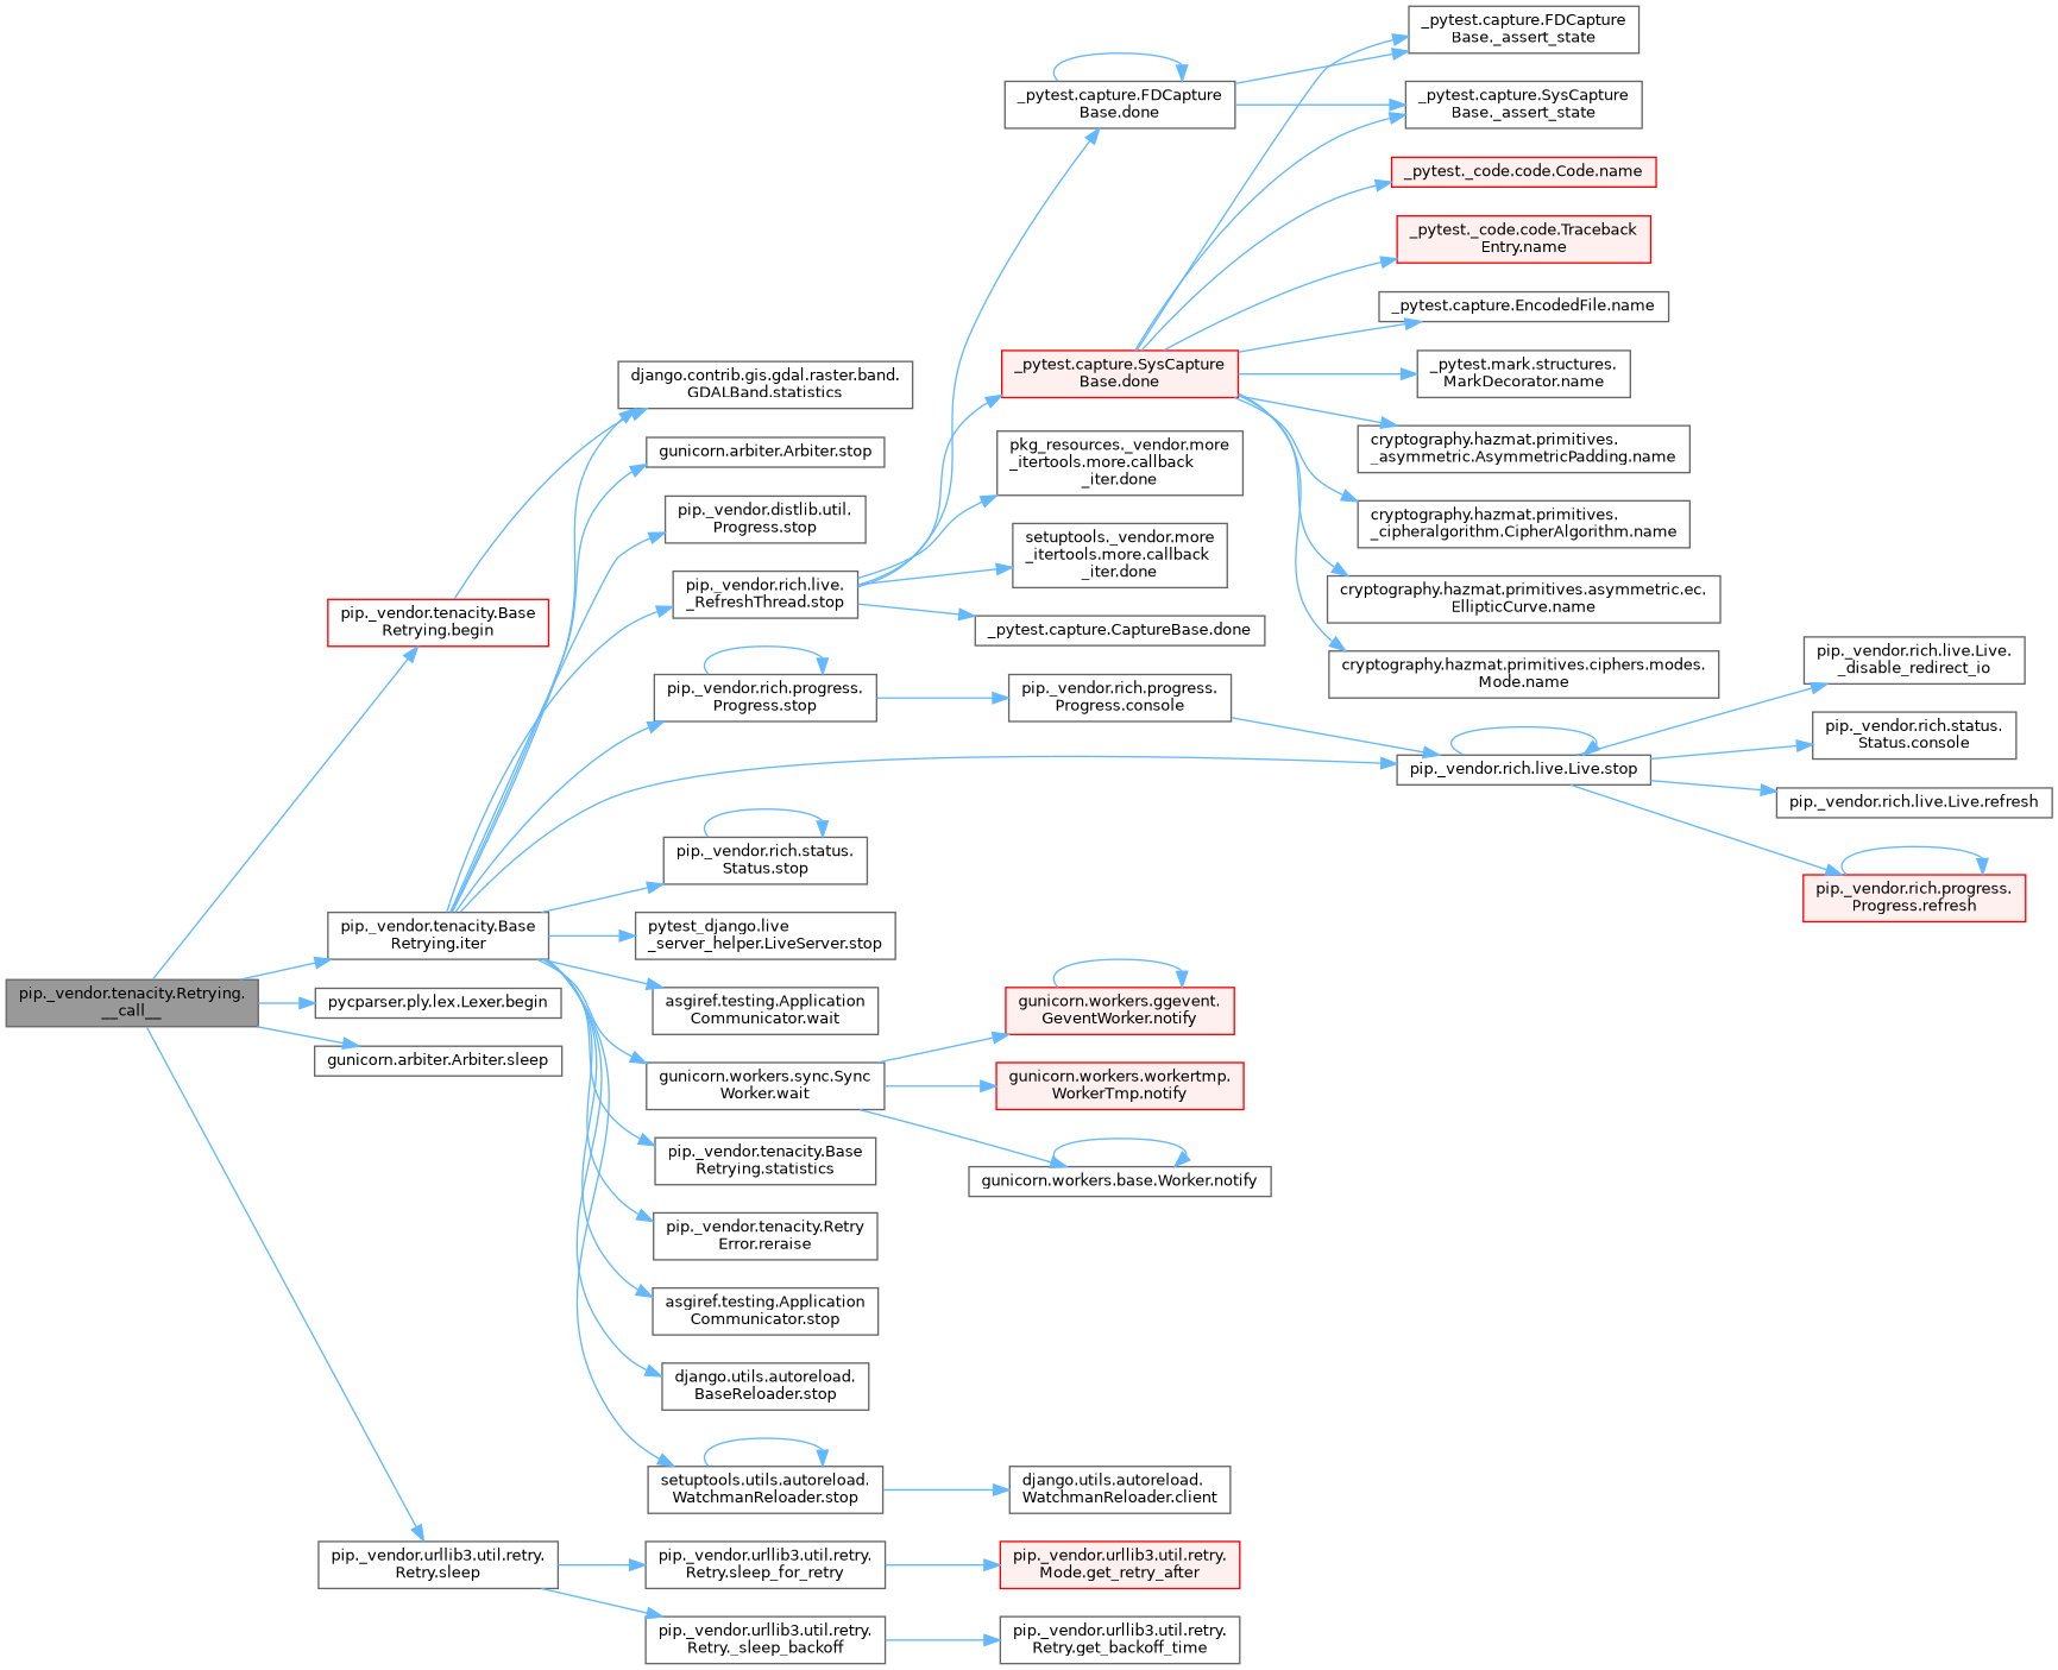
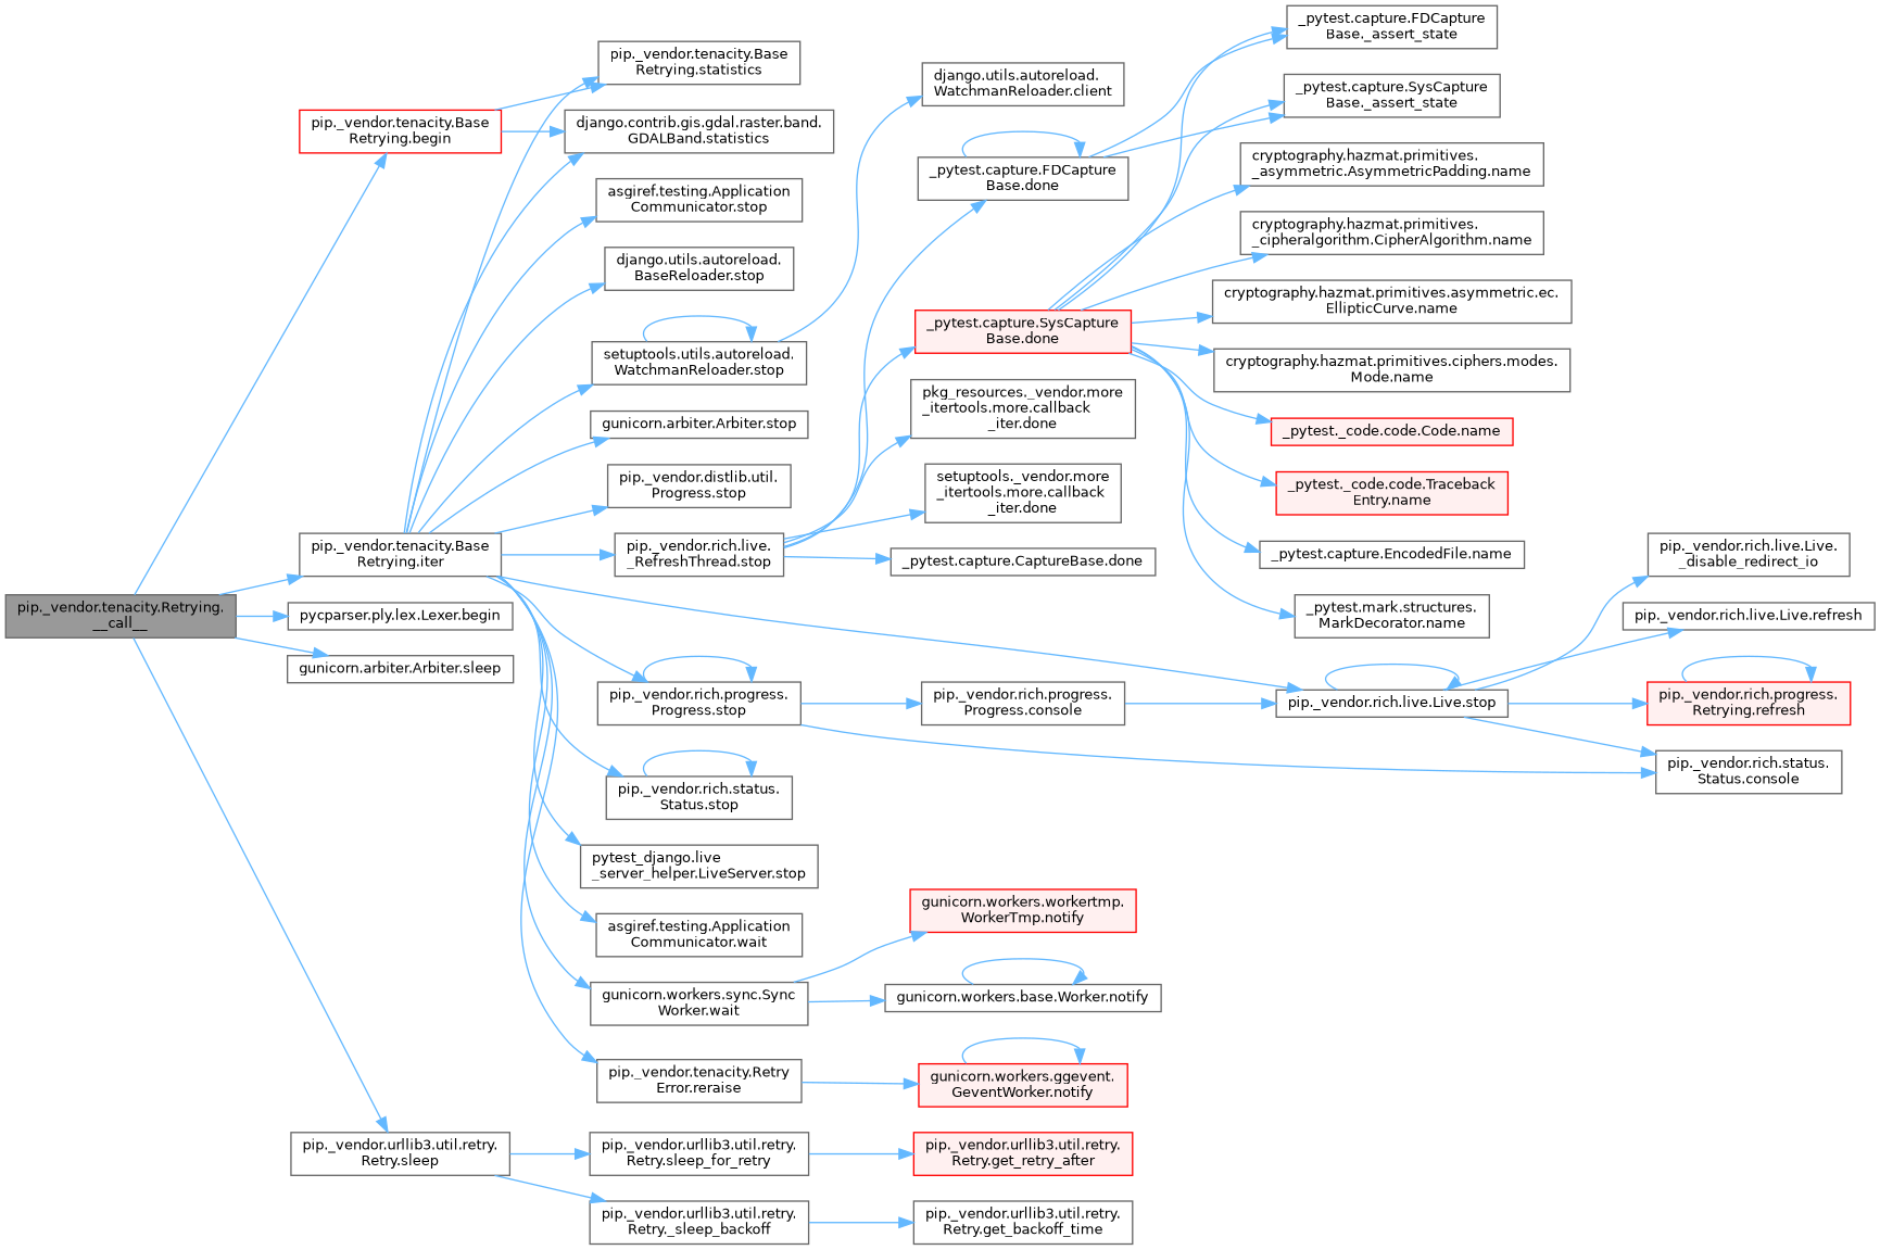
  digraph {
    rankdir=LR
    node [color=grey40 fillcolor=white fontname=Helvetica fontsize=10 shape=box style=filled]
    edge [color=steelblue1 fontname=Helvetica fontsize=10 labelfontname=Helvetica labelfontsize=10 style=solid]
    n1 [color=gray40 fillcolor=grey60 fontcolor=black height=0.2 label="pip._vendor.tenacity.Retrying.\l__call__" width=0.4]
    n2 [color=red height=0.2 label="pip._vendor.tenacity.Base\lRetrying.begin" width=0.4]
    n3 [height=0.2 label="pycparser.ply.lex.Lexer.begin" width=0.4]
    n4 [height=0.2 label="pip._vendor.tenacity.Base\lRetrying.iter" width=0.4]
    n5 [height=0.2 label="gunicorn.arbiter.Arbiter.sleep" width=0.4]
    n6 [height=0.2 label="pip._vendor.urllib3.util.retry.\lRetry.sleep" width=0.4]
    n7 [height=0.2 label="django.contrib.gis.gdal.raster.band.\lGDALBand.statistics" width=0.4]
    n8 [height=0.2 label="pip._vendor.tenacity.Base\lRetrying.statistics" width=0.4]
    n9 [height=0.2 label="pip._vendor.tenacity.Retry\lError.reraise" width=0.4]
    n10 [height=0.2 label="asgiref.testing.Application\lCommunicator.stop" width=0.4]
    n11 [height=0.2 label="django.utils.autoreload.\lBaseReloader.stop" width=0.4]
    n12 [height=0.2 label="setuptools.utils.autoreload.\lWatchmanReloader.stop" width=0.4]
    n13 [height=0.2 label="gunicorn.arbiter.Arbiter.stop" width=0.4]
    n14 [height=0.2 label="pip._vendor.distlib.util.\lProgress.stop" width=0.4]
    n15 [height=0.2 label="pip._vendor.rich.live.\l_RefreshThread.stop" width=0.4]
    n16 [height=0.2 label="pip._vendor.rich.live.Live.stop" width=0.4]
    n17 [height=0.2 label="pip._vendor.rich.progress.\lProgress.stop" width=0.4]
    n18 [height=0.2 label="pip._vendor.rich.status.\lStatus.stop" width=0.4]
    n19 [height=0.2 label="pytest_django.live\l_server_helper.LiveServer.stop" width=0.4]
    n20 [height=0.2 label="asgiref.testing.Application\lCommunicator.wait" width=0.4]
    n21 [height=0.2 label="gunicorn.workers.sync.Sync\lWorker.wait" width=0.4]
    n22 [height=0.2 label="pip._vendor.urllib3.util.retry.\lRetry._sleep_backoff" width=0.4]
    n23 [height=0.2 label="pip._vendor.urllib3.util.retry.\lRetry.sleep_for_retry" width=0.4]
    n24 [height=0.2 label="django.utils.autoreload.\lWatchmanReloader.client" width=0.4]
    n25 [height=0.2 label="_pytest.capture.CaptureBase.done" width=0.4]
    n26 [height=0.2 label="_pytest.capture.FDCapture\lBase.done" width=0.4]
    n27 [color=red fillcolor="#FFF0F0" height=0.2 label="_pytest.capture.SysCapture\lBase.done" width=0.4]
    n28 [height=0.2 label="pkg_resources._vendor.more\l_itertools.more.callback\l_iter.done" width=0.4]
    n29 [height=0.2 label="setuptools._vendor.more\l_itertools.more.callback\l_iter.done" width=0.4]
    n30 [height=0.2 label="pip._vendor.rich.live.Live.\l_disable_redirect_io" width=0.4]
    n31 [height=0.2 label="pip._vendor.rich.status.\lStatus.console" width=0.4]
    n32 [height=0.2 label="pip._vendor.rich.live.Live.refresh" width=0.4]
-   n33 [color=red fillcolor="#FFF0F0" height=0.2 label="pip._vendor.rich.progress.\lProgress.refresh" width=0.4]
+   n33 [color=red fillcolor="#FFF0F0" height=0.2 label="pip._vendor.rich.progress.\lRetrying.refresh" width=0.4]
    n34 [height=0.2 label="pip._vendor.rich.progress.\lProgress.console" width=0.4]
    n35 [height=0.2 label="gunicorn.workers.base.Worker.notify" width=0.4]
    n36 [color=red fillcolor="#FFF0F0" height=0.2 label="gunicorn.workers.ggevent.\lGeventWorker.notify" width=0.4]
    n37 [color=red fillcolor="#FFF0F0" height=0.2 label="gunicorn.workers.workertmp.\lWorkerTmp.notify" width=0.4]
    n38 [height=0.2 label="_pytest.capture.FDCapture\lBase._assert_state" width=0.4]
    n39 [height=0.2 label="_pytest.capture.SysCapture\lBase._assert_state" width=0.4]
    n40 [color=red fillcolor="#FFF0F0" height=0.2 label="_pytest._code.code.Code.name" width=0.4]
    n41 [color=red fillcolor="#FFF0F0" height=0.2 label="_pytest._code.code.Traceback\lEntry.name" width=0.4]
    n42 [height=0.2 label="_pytest.capture.EncodedFile.name" width=0.4]
    n43 [height=0.2 label="_pytest.mark.structures.\lMarkDecorator.name" width=0.4]
    n44 [height=0.2 label="cryptography.hazmat.primitives.\l_asymmetric.AsymmetricPadding.name" width=0.4]
    n45 [height=0.2 label="cryptography.hazmat.primitives.\l_cipheralgorithm.CipherAlgorithm.name" width=0.4]
    n46 [height=0.2 label="cryptography.hazmat.primitives.asymmetric.ec.\lEllipticCurve.name" width=0.4]
    n47 [height=0.2 label="cryptography.hazmat.primitives.ciphers.modes.\lMode.name" width=0.4]
    n48 [height=0.2 label="pip._vendor.urllib3.util.retry.\lRetry.get_backoff_time" width=0.4]
-   n49 [color=red fillcolor="#FFF0F0" height=0.2 label="pip._vendor.urllib3.util.retry.\lMode.get_retry_after" width=0.4]
+   n49 [color=red fillcolor="#FFF0F0" height=0.2 label="pip._vendor.urllib3.util.retry.\lRetry.get_retry_after" width=0.4]
    n1 -> n2
    n1 -> n3
    n1 -> n4
    n1 -> n5
    n1 -> n6
    n2 -> n7
+   n2 -> n8
    n4 -> n7
    n4 -> n8
    n4 -> n9
    n4 -> n10
    n4 -> n11
    n4 -> n12
    n4 -> n13
    n4 -> n14
    n4 -> n15
    n4 -> n16
    n4 -> n17
    n4 -> n18
    n4 -> n19
    n4 -> n20
    n4 -> n21
    n6 -> n22
    n6 -> n23
    n12 -> n12
    n12 -> n24
    n15 -> n25
    n15 -> n26
    n15 -> n27
    n15 -> n28
    n15 -> n29
    n16 -> n16
    n16 -> n30
    n16 -> n31
    n16 -> n32
    n16 -> n33
    n17 -> n17
+   n17 -> n31
    n17 -> n34
    n18 -> n18
    n21 -> n35
-   n21 -> n36
+   n9 -> n36
    n21 -> n37
    n22 -> n48
    n23 -> n49
    n26 -> n26
    n26 -> n38
    n26 -> n39
    n27 -> n38
    n27 -> n39
    n27 -> n40
    n27 -> n41
    n27 -> n42
    n27 -> n43
    n27 -> n44
    n27 -> n45
    n27 -> n46
    n27 -> n47
    n33 -> n33
    n34 -> n16
    n35 -> n35
    n36 -> n36
  }
